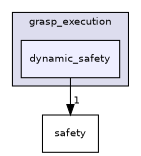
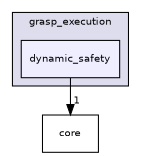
  digraph {
    compound=true
    node [fontname=Helvetica fontsize=10 shape=box]
    n1 [fillcolor="#eeeeff" label=dynamic_safety pencolor=black style=filled]
-   n2 [label=safety]
+   n2 [label=core]
    subgraph cluster_1 {
      bgcolor="#ddddee"
      fontname=Helvetica
      fontsize=10
      label=grasp_execution
      pencolor=black
      n1
    }
    n1 -> n2 [headlabel=1 labeldistance=1.5 labelfontname=Helvetica labelfontsize=10]
  }
